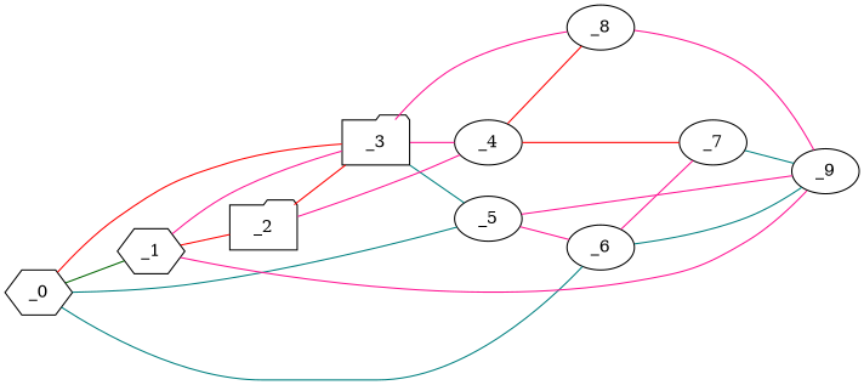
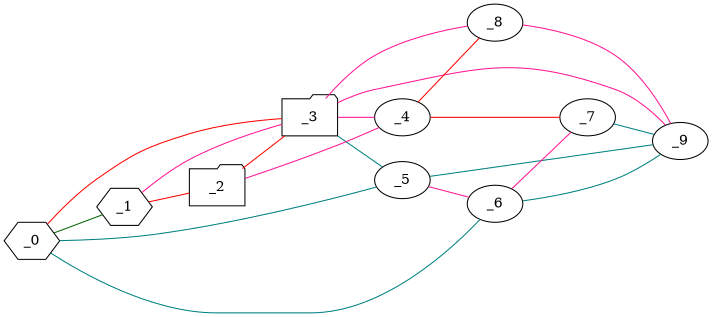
  graph {
    rankdir=LR
    node [shape=ellipse y=75]
    edge [color=deeppink valence=2]
    _0 [shape=hexagon x=12 y=118]
    _1 [shape=hexagon x=14]
    _3 [shape=folder x=64 y=59]
    _5 [x=100 y=81]
    _6 [x=112 y=125]
    _2 [shape=folder x=20 y=59]
    _4 [x=67 y=9]
    _8 [x=116 y=10]
    _9 [x=118 y=66]
    _7 [x=115]
    _0 -- _1 [color=darkgreen valence=1]
    _0 -- _3 [color=red valence=1]
    _0 -- _5 [color=teal]
    _0 -- _6 [color=teal valence=1]
    _1 -- _3
    _1 -- _2 [color=red valence=1]
    _3 -- _5 [color=teal]
    _3 -- _4
    _3 -- _8
-   _1 -- _9
+   _3 -- _9
    _5 -- _6
-   _5 -- _9
+   _5 -- _9 [color=teal]
    _6 -- _9 [color=teal valence=1]
    _6 -- _7
    _2 -- _3 [color=red]
    _2 -- _4 [valence=1]
    _4 -- _8 [color=red valence=1]
    _4 -- _7 [color=red valence=1]
    _8 -- _9 [valence=1]
    _7 -- _9 [color=teal]
  }
